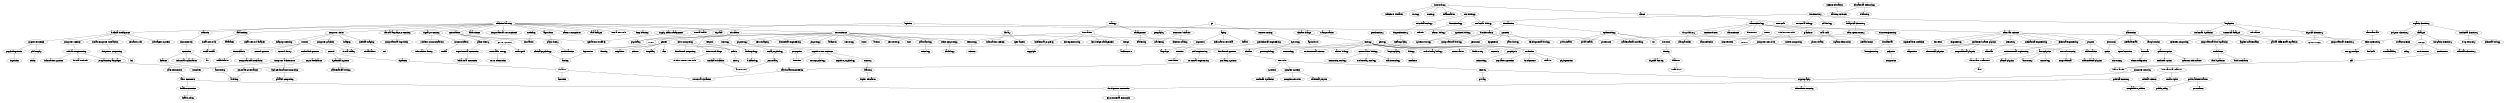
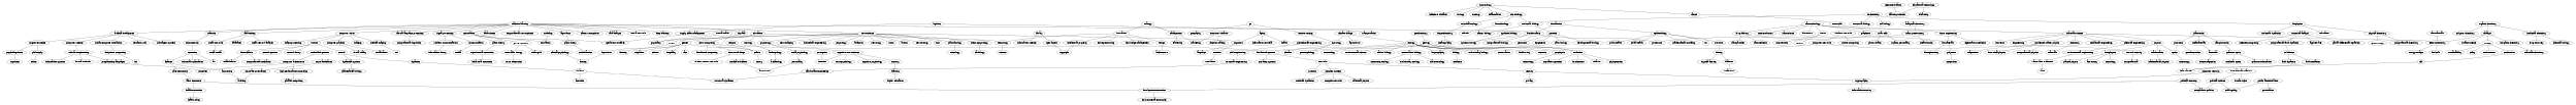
  strict graph {
    node [level=4 weight=0]
    edge [level=4]
    n1 [label="machine learning" level=1]
    n2 [label="artificial intelligence" level=1]
    n3 [label=neuroscience level=1]
    n4 [label=bioinformatics level=2]
    n5 [label=optimization level=2]
    n6 [label=statistics level=2]
    n7 [label="data mining" level=2]
    n8 [label="computer vision" level=2]
    n9 [label="signal processing" level=2]
    n10 [label="natural language processing" level=3]
    n11 [label="data science" level=3]
    n12 [label="computational neuroscience" level=3]
    n13 [label=algorithms level=3]
    n14 [label="big data" level=3]
    n15 [label="pattern recognition" level=3]
    n16 [label="data analysis"]
    n17 [label="neural networks"]
    n18 [label="deep learning"]
    n19 [label="computer science" level=2]
    n20 [label="semantic web" level=3]
    n21 [label="cognitive science" level=3]
    n22 [label="human-computer interaction" level=3]
    n23 [label="multi-agent systems"]
    n24 [label=psychology level=2]
    n25 [label="biomedical engineering" level=3]
    n26 [label=physiology level=3]
    n27 [label=cognition level=3]
    n28 [label=neuroimaging level=3]
    n29 [label=pharmacology level=3]
    n30 [label=psychiatry]
    n31 [label=addiction]
    n32 [label=stress]
    n33 [label=neurology]
    n34 [label=vision]
    n35 [label=autism]
    n36 [label=neurobiology]
    n37 [label=fmri]
    n38 [label=electrophysiology]
    n39 [label="computational biology" level=2]
    n40 [label=genomics level=2]
    n41 [label=proteomics level=3]
    n42 [label="systems biology" level=3]
    n43 [label=simulation level=3]
    n44 [label="power systems" level=3]
    n45 [label="operations research" level=3]
    n46 [label="game theory" level=3]
    n47 [label=econometrics level=2]
    n48 [label=databases level=3]
    n49 [label="social networks" level=3]
    n50 [label="social network analysis"]
    n51 [label="image processing" level=2]
    n52 [label=robotics level=2]
    n53 [label="computer graphics" level=3]
    n54 [label=imaging level=3]
    n55 [label="medical imaging" level=3]
    n56 [label=communication level=3]
    n57 [label="wireless communications" level=3]
    n58 [label="computational linguistics"]
    n59 [label="graph theory"]
    n60 [label="cloud computing" level=3]
    n61 [label="information retrieval" level=3]
    n62 [label="software engineering" level=2]
    n63 [label=psycholinguistics level=3]
    n64 [label=philosophy]
    n65 [label="ubiquitous computing" level=3]
    n66 [label="social psychology" level=3]
    n67 [label="cognitive neuroscience" level=3]
    n68 [label=emotion level=3]
    n69 [label=language]
    n70 [label=toxicology]
    n71 [label=depression]
    n72 [label=cardiology]
    n73 [label=evolution level=2]
    n74 [label="renewable energy" level=3]
    n75 [label="smart grid"]
    n76 [label="experimental economics"]
    n77 [label=economics level=2]
    n78 [label="social media" level=3]
    n79 [label=control level=3]
    n80 [label=biomechanics level=3]
    n81 [label="control theory"]
    n82 [label="control systems"]
    n83 [label=visualization]
    n84 [label="virtual reality"]
    n85 [label=mri]
    n86 [label=media]
    n87 [label="information theory" level=3]
    n88 [label=combinatorics]
    n89 [label="distributed systems" level=3]
    n90 [label="distributed computing"]
    n91 [label="internet of things"]
    n92 [label="programming languages" level=3]
    n93 [label="information systems" level=3]
    n94 [label="formal methods"]
    n95 [label=linguistics level=3]
    n96 [label=ethics]
    n97 [label=hci level=3]
    n98 [label=personality]
    n99 [label=memory level=3]
    n100 [label="cognitive psychology"]
    n101 [label=attention]
    n102 [label=neuropsychology]
    n103 [label=motivation]
    n104 [label=anxiety]
    n105 [label=immunology level=2]
    n106 [label=cancer level=2]
    n107 [label=microbiology level=2]
    n108 [label="infectious diseases" level=3]
    n109 [label=virology level=3]
    n110 [label=oncology]
    n111 [label=inflammation]
    n112 [label="stem cells" level=2]
    n113 [label="molecular biology" level=2]
    n114 [label="microbial ecology" level=3]
    n115 [label=biotechnology level=3]
    n116 [label="tissue engineering" level=2]
    n117 [label=genetics level=2]
    n118 [label="cancer biology" level=3]
    n119 [label=biogeochemistry level=3]
    n120 [label=biofuels]
    n121 [label=biomaterials level=2]
    n122 [label="regenerative medicine"]
    n123 [label="developmental biology" level=3]
    n124 [label=epigenetics level=3]
    n125 [label="plant biology"]
    n126 [label=oceanography]
    n127 [label=biochemistry level=2]
    n128 [label=biophysics level=2]
    n129 [label="structural biology" level=3]
    n130 [label="cell biology" level=3]
    n131 [label="physical chemistry" level=3]
    n132 [label="molecular dynamics"]
    n133 [label="soft matter"]
    n134 [label=spectroscopy level=3]
    n135 [label="computational chemistry" level=3]
    n136 [label=compilers level=3]
    n137 [label=education level=2]
    n138 [label=technology level=3]
    n139 [label=gender level=3]
    n140 [label=sociology level=3]
    n141 [label=politics]
    n142 [label=science]
    n143 [label=migration]
    n144 [label=culture]
    n145 [label=inequality]
    n146 [label=race]
    n147 [label=identity]
    n148 [label=anthropology]
    n149 [label="educational technology"]
    n150 [label="learning sciences"]
    n151 [label="e-learning"]
    n152 [label=history]
    n153 [label=archaeology]
    n154 [label=assessment]
    n155 [label=learning level=3]
    n156 [label=nanotechnology level=2]
    n157 [label="materials science" level=2]
    n158 [label="drug delivery" level=2]
    n159 [label=mems level=3]
    n160 [label=graphene level=3]
    n161 [label=semiconductors]
    n162 [label="solar cells"]
    n163 [label=nanoscience]
    n164 [label=biosensors]
    n165 [label=physics level=2]
    n166 [label=chemistry level=2]
    n167 [label=electrochemistry level=3]
    n168 [label=engineering level=3]
    n169 [label="chemical engineering" level=3]
    n170 [label="condensed matter physics" level=3]
    n171 [label="mechanical engineering"]
    n172 [label="thin films"]
    n173 [label=nanomedicine]
    n174 [label=nanoparticles]
    n175 [label=microfluidics level=3]
    n176 [label=sensors level=3]
    n177 [label=photovoltaics]
-   n178 [label="organic electronics"]
+   n178 [label="organic personality"]
    n179 [label=optics level=3]
    n180 [label=mathematics level=3]
    n181 [label=astrophysics level=3]
    n182 [label=materials level=3]
    n183 [label="energy storage"]
    n184 [label="fuel cells"]
    n185 [label="environmental engineering"]
    n186 [label=magnetism]
    n187 [label="theoretical physics"]
    n188 [label="computational physics"]
    n189 [label=polymers level=3]
    n190 [label=bioengineering]
    n191 [label=microscopy]
    n192 [label="mathematical physics"]
    n193 [label=astronomy]
    n194 [label=cosmology]
    n195 [label="plasma physics"]
    n196 [label="wastewater treatment"]
    n197 [label=composites]
    n198 [label=biostatistics level=2]
    n199 [label=epidemiology level=2]
    n200 [label=hiv level=3]
    n201 [label="public health" level=3]
    n202 [label=nutrition level=3]
    n203 [label="global health"]
    n204 [label="mathematical modeling"]
    n205 [label=obesity level=3]
    n206 [label="population genetics" level=3]
    n207 [label=development level=3]
    n208 [label=behavior]
    n209 [label=phylogenetics]
    n210 [label=diabetes level=3]
    n211 [label="physical activity"]
    n212 [label="power electronics" level=3]
    n213 [label="behavioral economics"]
    n214 [label=finance level=3]
    n215 [label=law level=3]
    n216 [label="industrial organization"]
    n217 [label=macroeconomics level=3]
    n218 [label=accounting]
    n219 [label="climate change" level=2]
    n220 [label=ecology level=2]
    n221 [label=hydrology level=3]
    n222 [label=agriculture]
    n223 [label="conservation biology" level=3]
    n224 [label="evolutionary biology" level=3]
    n225 [label=conservation level=3]
    n226 [label=biology level=3]
    n227 [label=biodiversity]
    n228 [label=entomology]
    n229 [label="environmental science"]
    n230 [label="marine biology"]
    n231 [label=biogeography]
    n232 [label=geomorphology level=3]
    n233 [label=climate]
    n234 [label="community ecology"]
    n235 [label="evolutionary ecology"]
    n236 [label="marine ecology"]
    n237 [label=medicine level=3]
    n238 [label=dynamics]
    n239 [label="dynamical systems"]
    n240 [label="computational mechanics"]
    n241 [label=rehabilitation]
    n242 [label=vibration]
    n243 [label="mathematical biology"]
    n244 [label="labor economics" level=3]
    n245 [label=auditing]
    n246 [label="embedded systems" level=3]
    n247 [label="computer architecture" level=3]
    n248 [label="high performance computing" level=3]
    n249 [label="parallel computing"]
    n250 [label="higher education"]
    n251 [label="organic chemistry" level=3]
    n252 [label=catalysis level=3]
    n253 [label="polymer chemistry"]
    n254 [label="medicinal chemistry"]
    n255 [label=energy level=3]
    n256 [label="inorganic chemistry"]
    n257 [label="surface science"]
    n258 [label="drug discovery"]
    n259 [label="chemical biology"]
    n260 [label=environment level=3]
    n261 [label=combustion level=3]
    n262 [label=sustainability level=3]
    n263 [label=policy]
    n264 [label="materials chemistry"]
    n265 [label=cfd level=3]
    n266 [label=metabolism]
    n267 [label=strategy level=3]
    n268 [label=management level=3]
    n269 [label=innovation level=3]
    n270 [label=marketing level=3]
    n271 [label=leadership]
    n272 [label=entrepreneurship level=3]
    n273 [label=design level=3]
    n274 [label="knowledge management"]
    n275 [label="intellectual property"]
    n276 [label=architecture]
    n277 [label=copyright]
    n278 [label=plasmonics level=3]
    n279 [label=photonics level=3]
    n280 [label=nanophotonics level=3]
    n281 [label=metamaterials]
    n282 [label=optoelectronics]
    n283 [label="quantum optics" level=3]
    n284 [label=antennas]
    n285 [label="nonlinear optics"]
    n286 [label="quantum information"]
    n287 [label=electromagnetics]
    n288 [label="international relations" level=3]
    n289 [label="political science" level=3]
    n290 [label="human rights"]
    n291 [label="comparative politics" level=3]
    n292 [label="public policy"]
    n293 [label=nanomaterials level=3]
    n294 [label="heat transfer" level=3]
    n295 [label="wireless networks" level=3]
    n296 [label="computer networks" level=3]
    n297 [label="mobile computing"]
    n298 [label="network security"]
    n299 [label=networks level=3]
    n300 [label="operating systems"]
    n301 [label=computational]
    n302 [label="complex systems" level=3]
    n303 [label=security level=3]
    n304 [label=systems]
    n305 [label="analytical chemistry" level=3]
    n306 [label="mass spectrometry" level=3]
    n307 [label=metabolomics]
    n308 [label="development economics" level=3]
    n309 [label="health economics" level=3]
    n310 [label="environmental economics"]
    n311 [label="health policy"]
    n312 [label=gis level=3]
    n313 [label="remote sensing" level=3]
    n314 [label=geography]
    n315 [label=modeling level=3]
    n316 [label=geochemistry level=3]
    n317 [label=geology level=3]
    n318 [label=geophysics level=3]
    n319 [label=tectonics]
    n320 [label=seismology]
    n321 [label=logistics level=3]
    n322 [label=transportation level=3]
    n323 [label="supply chain management" level=3]
    n324 [label="wireless sensor networks"]
    n325 [label="complex networks"]
    n326 [label="statistical physics"]
    n327 [label="nonlinear dynamics"]
    n328 [label=privacy level=3]
    n329 [label=cryptography]
    n330 [label="information security"]
    n331 [label="consumer behavior" level=3]
    n332 [label="decision making" level=3]
    n333 [label="numerical analysis" level=3]
-   n334 [label="applied mathematics" level=3]
+   n334 [label="applied race" level=3]
    n335 [label="computational fluid dynamics" level=3]
    n336 [label="partial differential equations"]
    n337 [label="scientific computing"]
    n338 [label=turbulence level=3]
    n339 [label="fluid mechanics" level=3]
    n340 [label="fluid dynamics"]
    n341 [label="structural dynamics"]
    n342 [label=acoustics]
    n343 [label="synthetic biology" level=3]
    n344 [label=water]
    n345 [label="political economy" level=3]
    n346 [label=aging level=3]
    n347 [label=health level=3]
    n348 [label="corporate finance"]
    n349 [label="corporate governance"]
    n350 [label=library]
    n351 [label="open access"]
    n352 [label="information science"]
    n353 [label="computer security"]
    n354 [label="mental health"]
    n355 [label="geotechnical engineering"]
    n356 [label="civil engineering"]
    n357 [label="structural engineering"]
    n358 [label="earthquake engineering"]
    n359 [label=religion]
    n360 [label="clinical psychology"]
    n361 [label="public administration"]
    n362 [label=governance]
    n363 [label=perception]
    n364 [label="science education"]
    n365 [label="medical education"]
    n1 -- n2 [level=1]
    n1 -- n3 [level=1]
    n1 -- n4 [level=2]
    n1 -- n5 [level=2]
    n1 -- n6 [level=2]
    n1 -- n7 [level=2]
    n1 -- n8 [level=2]
    n1 -- n9 [level=2]
    n1 -- n10 [level=3]
    n1 -- n11 [level=3]
    n1 -- n12 [level=3]
    n1 -- n13 [level=3]
    n1 -- n14 [level=3]
    n1 -- n15 [level=3]
    n1 -- n16
    n1 -- n17
    n1 -- n18
    n2 -- n19 [level=2]
    n2 -- n20 [level=3]
    n2 -- n21 [level=3]
    n2 -- n22 [level=3]
    n2 -- n23
    n3 -- n24 [level=2]
    n3 -- n25 [level=3]
    n3 -- n26 [level=3]
    n3 -- n27 [level=3]
    n3 -- n28 [level=3]
    n3 -- n29 [level=3]
    n3 -- n30
    n3 -- n31
    n3 -- n32
    n3 -- n33
    n3 -- n34
    n3 -- n35
    n3 -- n36
    n3 -- n37
    n3 -- n38
    n4 -- n39 [level=2]
    n4 -- n40 [level=2]
    n4 -- n41 [level=3]
    n4 -- n42 [level=3]
    n5 -- n43 [level=3]
    n5 -- n44 [level=3]
    n5 -- n45 [level=3]
    n5 -- n46 [level=3]
    n6 -- n47 [level=2]
    n7 -- n48 [level=3]
    n7 -- n49 [level=3]
    n7 -- n50
    n8 -- n51 [level=2]
    n8 -- n52 [level=2]
    n8 -- n53 [level=3]
    n8 -- n54 [level=3]
    n8 -- n55 [level=3]
    n9 -- n56 [level=3]
    n9 -- n57 [level=3]
    n10 -- n58
    n13 -- n59
    n14 -- n60 [level=3]
    n19 -- n62 [level=2]
    n21 -- n63 [level=3]
    n21 -- n64
    n22 -- n65 [level=3]
    n24 -- n66 [level=3]
    n24 -- n67 [level=3]
    n27 -- n68 [level=3]
    n27 -- n69
    n29 -- n70
    n32 -- n71
    n38 -- n72
    n40 -- n73 [level=2]
    n44 -- n74 [level=3]
    n44 -- n75
    n46 -- n76
    n47 -- n77 [level=2]
    n49 -- n78 [level=3]
    n52 -- n79 [level=3]
    n52 -- n80 [level=3]
    n52 -- n81
    n52 -- n82
    n53 -- n83
    n53 -- n84
    n55 -- n85
    n56 -- n86
    n57 -- n87 [level=3]
    n59 -- n88
    n60 -- n89 [level=3]
    n60 -- n90
    n60 -- n91
    n62 -- n92 [level=3]
    n62 -- n93 [level=3]
    n62 -- n94
    n63 -- n95 [level=3]
    n64 -- n96
    n65 -- n97 [level=3]
    n66 -- n98
    n67 -- n99 [level=3]
    n67 -- n100
    n67 -- n101
    n67 -- n102
    n68 -- n103
    n71 -- n104
    n73 -- n206 [level=3]
    n73 -- n207 [level=3]
    n73 -- n208
    n73 -- n209
    n74 -- n212 [level=3]
    n76 -- n213
    n77 -- n214 [level=3]
    n77 -- n215 [level=3]
    n77 -- n216
    n79 -- n238
    n79 -- n239
    n80 -- n240
    n80 -- n241
    n89 -- n299 [level=3]
    n89 -- n300
    n91 -- n324
    n92 -- n136 [level=3]
    n98 -- n154
    n99 -- n155 [level=3]
    n105 -- n106 [level=2]
    n105 -- n107 [level=2]
    n105 -- n108 [level=3]
    n105 -- n109 [level=3]
    n105 -- n110
    n105 -- n111
    n106 -- n112 [level=2]
    n107 -- n113 [level=2]
    n107 -- n114 [level=3]
    n107 -- n115 [level=3]
    n112 -- n116 [level=2]
    n113 -- n117 [level=2]
    n113 -- n118 [level=3]
    n114 -- n119 [level=3]
    n115 -- n120
    n116 -- n121 [level=2]
    n116 -- n122
    n117 -- n40 [level=2]
    n117 -- n123 [level=3]
    n117 -- n124 [level=3]
    n117 -- n125
    n119 -- n126
    n121 -- n189 [level=3]
    n121 -- n190
    n127 -- n113 [level=2]
    n127 -- n128 [level=2]
    n127 -- n129 [level=3]
    n127 -- n130 [level=3]
    n128 -- n131 [level=3]
    n128 -- n132
    n128 -- n133
    n131 -- n134 [level=3]
    n131 -- n135 [level=3]
    n137 -- n24 [level=2]
    n137 -- n138 [level=3]
    n137 -- n139 [level=3]
    n137 -- n140 [level=3]
    n137 -- n141
    n138 -- n142
    n139 -- n141
    n139 -- n143
    n139 -- n144
    n139 -- n145
    n139 -- n146
    n139 -- n147
    n140 -- n148
    n141 -- n152
    n148 -- n153
    n149 -- n150
    n149 -- n151
    n155 -- n250
    n156 -- n157 [level=2]
    n156 -- n158 [level=2]
    n156 -- n159 [level=3]
    n156 -- n160 [level=3]
    n156 -- n161
    n156 -- n162
    n156 -- n163
    n156 -- n164
    n157 -- n165 [level=2]
    n157 -- n166 [level=2]
    n157 -- n167 [level=3]
    n157 -- n168 [level=3]
    n157 -- n169 [level=3]
    n157 -- n170 [level=3]
    n157 -- n171
    n157 -- n172
    n158 -- n121 [level=2]
    n158 -- n173
    n158 -- n174
    n159 -- n175 [level=3]
    n159 -- n176 [level=3]
    n162 -- n177
    n162 -- n178
    n165 -- n179 [level=3]
    n165 -- n180 [level=3]
    n165 -- n181 [level=3]
    n166 -- n182 [level=3]
    n167 -- n183
    n167 -- n184
    n169 -- n185
    n170 -- n186
    n170 -- n187
    n170 -- n188
    n179 -- n191
    n180 -- n192
    n181 -- n193
    n181 -- n194
    n181 -- n195
    n185 -- n196
    n189 -- n197
    n196 -- n344
    n198 -- n4 [level=2]
    n198 -- n199 [level=2]
    n199 -- n200 [level=3]
    n199 -- n201 [level=3]
    n199 -- n202 [level=3]
    n199 -- n203
    n199 -- n204
    n202 -- n205 [level=3]
    n205 -- n210 [level=3]
    n205 -- n211
    n210 -- n266
    n214 -- n217 [level=3]
    n214 -- n218
    n217 -- n244 [level=3]
    n218 -- n245
    n219 -- n220 [level=2]
    n219 -- n221 [level=3]
    n219 -- n222
    n220 -- n73 [level=2]
    n220 -- n223 [level=3]
    n220 -- n224 [level=3]
    n220 -- n225 [level=3]
    n220 -- n226 [level=3]
    n220 -- n227
    n220 -- n228
    n220 -- n229
    n220 -- n230
    n220 -- n231
    n221 -- n232 [level=3]
    n221 -- n233
    n223 -- n234
    n223 -- n235
    n223 -- n236
    n226 -- n237 [level=3]
    n238 -- n242
    n239 -- n243
    n242 -- n341
    n242 -- n342
    n244 -- n308 [level=3]
    n244 -- n309 [level=3]
    n246 -- n247 [level=3]
    n247 -- n136 [level=3]
    n247 -- n248 [level=3]
    n248 -- n249
    n251 -- n252 [level=3]
    n251 -- n253
    n251 -- n254
    n252 -- n167 [level=3]
    n252 -- n255 [level=3]
    n252 -- n256
    n252 -- n257
    n254 -- n258
    n254 -- n259
    n255 -- n260 [level=3]
    n255 -- n261 [level=3]
    n255 -- n262 [level=3]
    n255 -- n263
    n256 -- n264
    n261 -- n265 [level=3]
    n265 -- n294 [level=3]
    n267 -- n268 [level=3]
    n267 -- n269 [level=3]
    n268 -- n270 [level=3]
    n268 -- n271
    n269 -- n138 [level=3]
    n269 -- n272 [level=3]
    n269 -- n273 [level=3]
    n269 -- n274
    n269 -- n275
    n273 -- n276
    n275 -- n277
    n278 -- n279 [level=3]
    n278 -- n280 [level=3]
    n278 -- n281
    n279 -- n179 [level=3]
    n279 -- n282
    n280 -- n283 [level=3]
    n281 -- n284
    n283 -- n285
    n283 -- n286
    n284 -- n287
    n288 -- n289 [level=3]
    n288 -- n290
    n289 -- n291 [level=3]
    n289 -- n292
    n293 -- n167 [level=3]
    n295 -- n296 [level=3]
    n295 -- n297
    n296 -- n89 [level=3]
    n296 -- n298
    n298 -- n301
    n299 -- n302 [level=3]
    n299 -- n303 [level=3]
    n299 -- n304
    n302 -- n325
    n302 -- n326
    n302 -- n327
    n303 -- n328 [level=3]
    n303 -- n329
    n305 -- n306 [level=3]
    n306 -- n41 [level=3]
    n306 -- n307
    n308 -- n310
    n309 -- n311
    n312 -- n313 [level=3]
    n312 -- n314
    n313 -- n221 [level=3]
    n315 -- n43 [level=3]
    n316 -- n317 [level=3]
    n317 -- n232 [level=3]
    n317 -- n318 [level=3]
    n317 -- n319
    n318 -- n320
    n321 -- n322 [level=3]
    n321 -- n323 [level=3]
    n323 -- n45 [level=3]
    n329 -- n330
    n331 -- n270 [level=3]
    n331 -- n332 [level=3]
    n333 -- n334 [level=3]
    n333 -- n335 [level=3]
    n333 -- n336
    n333 -- n337
    n335 -- n338 [level=3]
    n338 -- n339 [level=3]
    n338 -- n340
    n339 -- n294 [level=3]
    n343 -- n42 [level=3]
    n345 -- n291 [level=3]
    n345 -- n308 [level=3]
    n346 -- n27 [level=3]
    n346 -- n61 [level=3]
    n346 -- n347 [level=3]
    n348 -- n349
    n349 -- n245
    n350 -- n351
    n350 -- n352
    n351 -- n277
    n353 -- n329
    n354 -- n30
    n355 -- n356
    n356 -- n357
    n357 -- n358
    n358 -- n341
    n359 -- n141
    n360 -- n104
    n361 -- n292
    n361 -- n362
    n363 -- n101
    n364 -- n150
    n365 -- n154
  }
